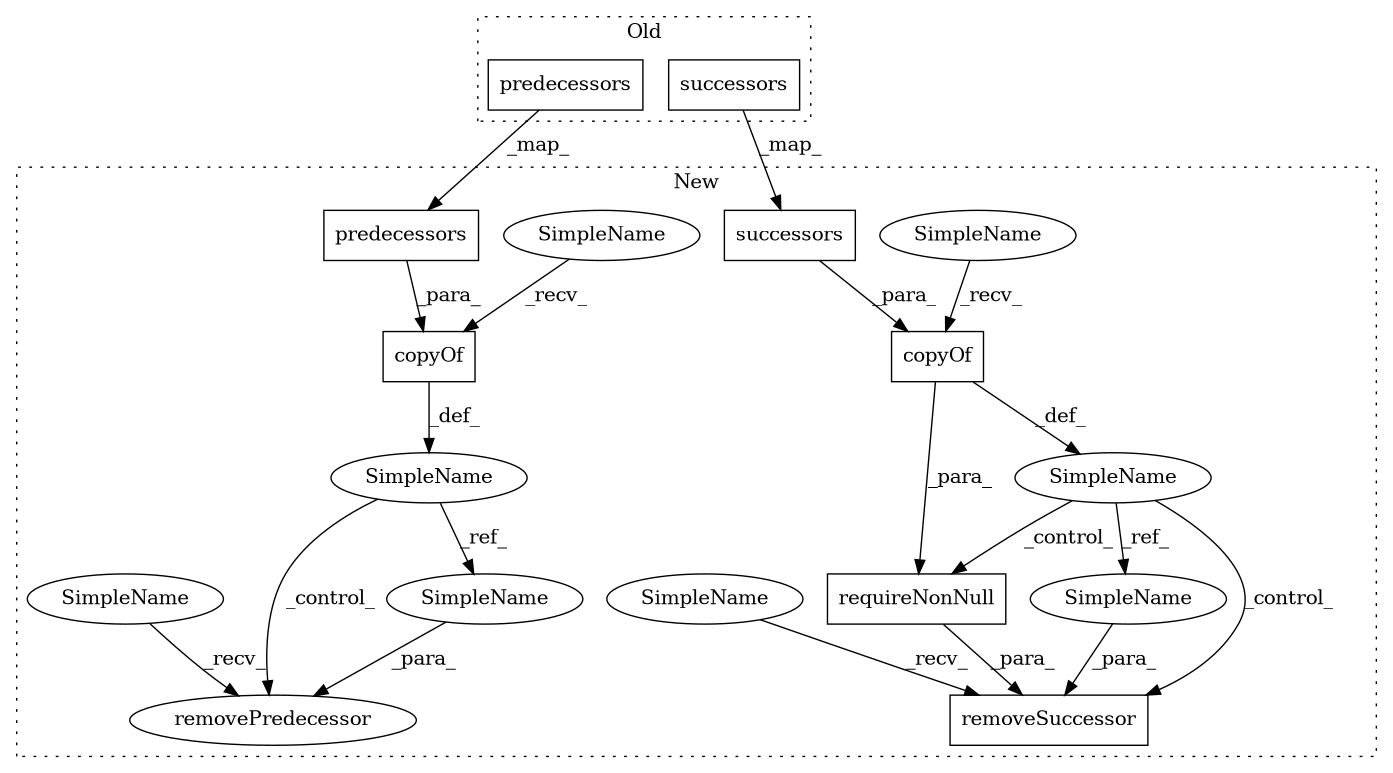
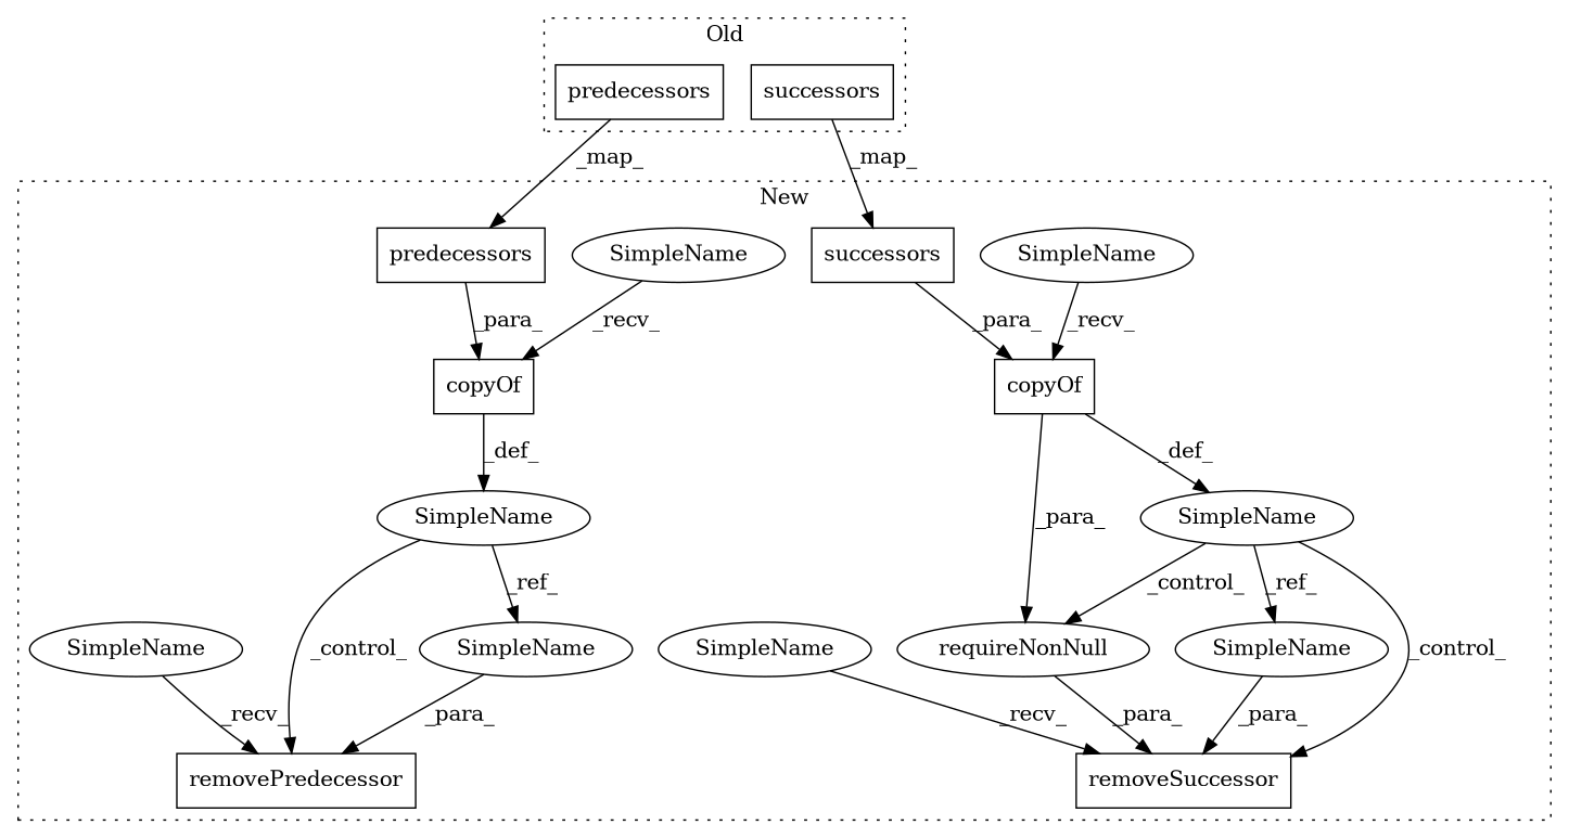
  digraph {
    node [a=32 l=11 shape=box]
    n1 [l=12 label=successors s=4443]
    n2 [l=14 label=predecessors s=4775]
    n3 [l=12 label=successors s=4512]
    n4 [l=14 label=predecessors s=5096]
    n5 [l="16,1" label=removeSuccessor s="4719,4744"]
-   n6 [l="15,1" label=requireNonNull s="4692,4745"]
+   n6 [l="15,1" label=requireNonNull s="4692,4745" shape=ellipse]
    n7 [a=42 l=9 label=SimpleName s=4467 shape=ellipse]
-   n8 [l="18,1" label=removePredecessor s="5347,5376" shape=ellipse]
+   n8 [l="18,1" label=removePredecessor s="5347,5376"]
    n9 [a=42 label=SimpleName s=5049 shape=ellipse]
    n10 [l="7,1" label=copyOf s="4493,4524"]
    n11 [l="7,1" label=copyOf s="5077,5110"]
    n12 [a=42 l=13 label=SimpleName s=4479 shape=ellipse]
    n13 [a=42 l=13 label=SimpleName s=5063 shape=ellipse]
    n14 [a=42 label=SimpleName s=5335 shape=ellipse]
    n15 [a=42 label=SimpleName s=4707 shape=ellipse]
    n16 [a=42 l=9 label=SimpleName s=4735 shape=ellipse]
    n17 [a=42 label=SimpleName s=5365 shape=ellipse]
    subgraph cluster_1 {
      label=Old
      style=dotted
      n1
      n2
    }
    subgraph cluster_2 {
      label=New
      style=dotted
      n3
      n4
      n5
      n6
      n7
      n8
      n9
      n10
      n11
      n12
      n13
      n14
      n15
      n16
      n17
    }
    n1 -> n3 [label=_map_]
    n2 -> n4 [label=_map_]
    n3 -> n10 [label=_para_]
    n4 -> n11 [label=_para_]
    n6 -> n5 [label=_para_]
    n7 -> n5 [label=_control_]
    n7 -> n6 [label=_control_]
    n7 -> n16 [label=_ref_]
    n9 -> n8 [label=_control_]
    n9 -> n17 [label=_ref_]
    n10 -> n6 [label=_para_]
    n10 -> n7 [label=_def_]
    n11 -> n9 [label=_def_]
    n12 -> n10 [label=_recv_]
    n13 -> n11 [label=_recv_]
    n14 -> n8 [label=_recv_]
    n15 -> n5 [label=_recv_]
    n16 -> n5 [label=_para_]
    n17 -> n8 [label=_para_]
  }
